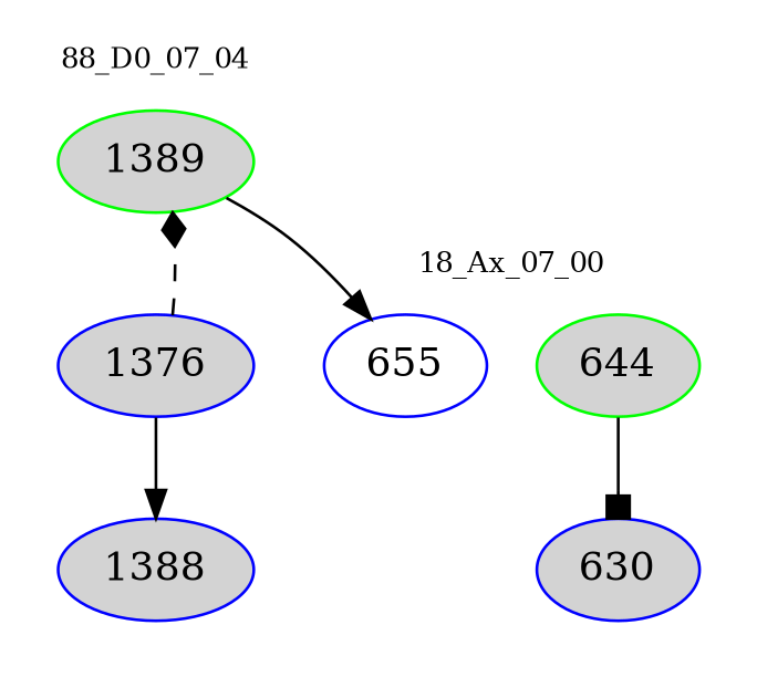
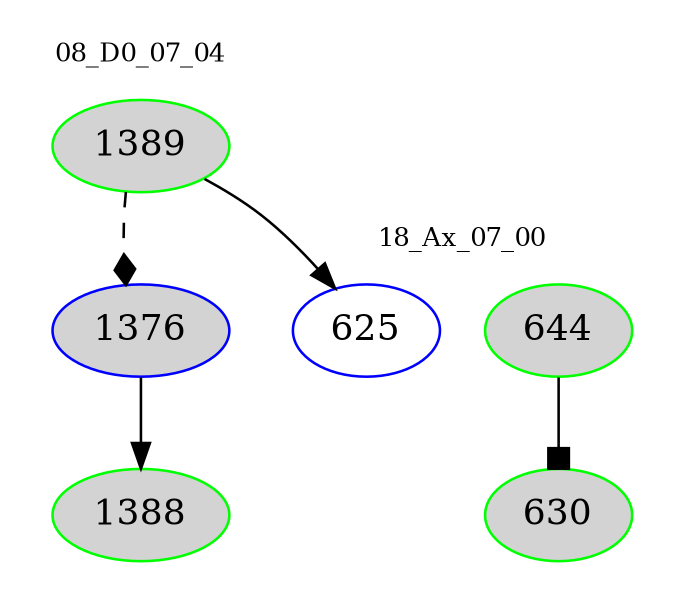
  digraph {
    node [color=blue fillcolor=lightgrey style=filled]
    edge [arrowhead=normal color=black style=solid]
    n1 [color=green label=644]
-   n2 [label=630]
-   n3 [fillcolor=white label=655]
+   n2 [color=green label=630]
+   n3 [fillcolor=white label=625]
    n4 [color=green label=1389]
    n5 [label=1376]
-   n6 [label=1388]
+   n6 [color=green label=1388]
    subgraph cluster_1 {
      color=white
      fontsize=10
      label="18_Ax_07_00"
      n1
      n2
      n3
    }
    subgraph cluster_2 {
      color=white
      fontsize=10
-     label="88_D0_07_04"
+     label="08_D0_07_04"
      n4
      n5
      n6
    }
    n1 -> n2 [arrowhead=box]
    n4 -> n3
-   n5 -> n4 [arrowhead=diamond style=dashed]
+   n4 -> n5 [arrowhead=diamond style=dashed]
    n5 -> n6
  }
